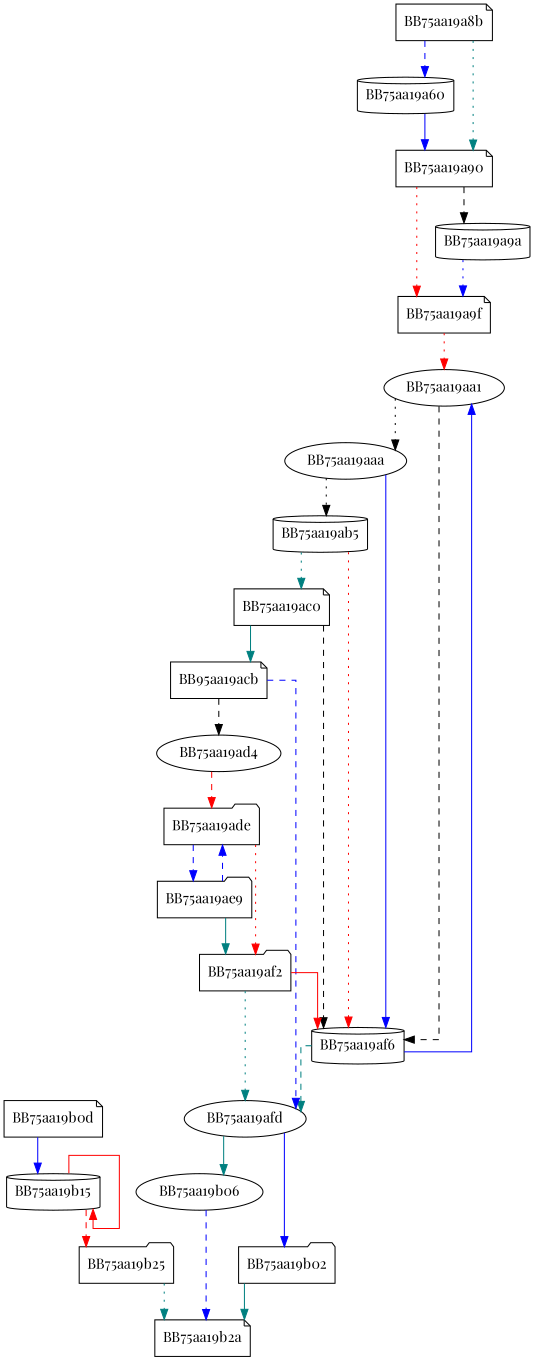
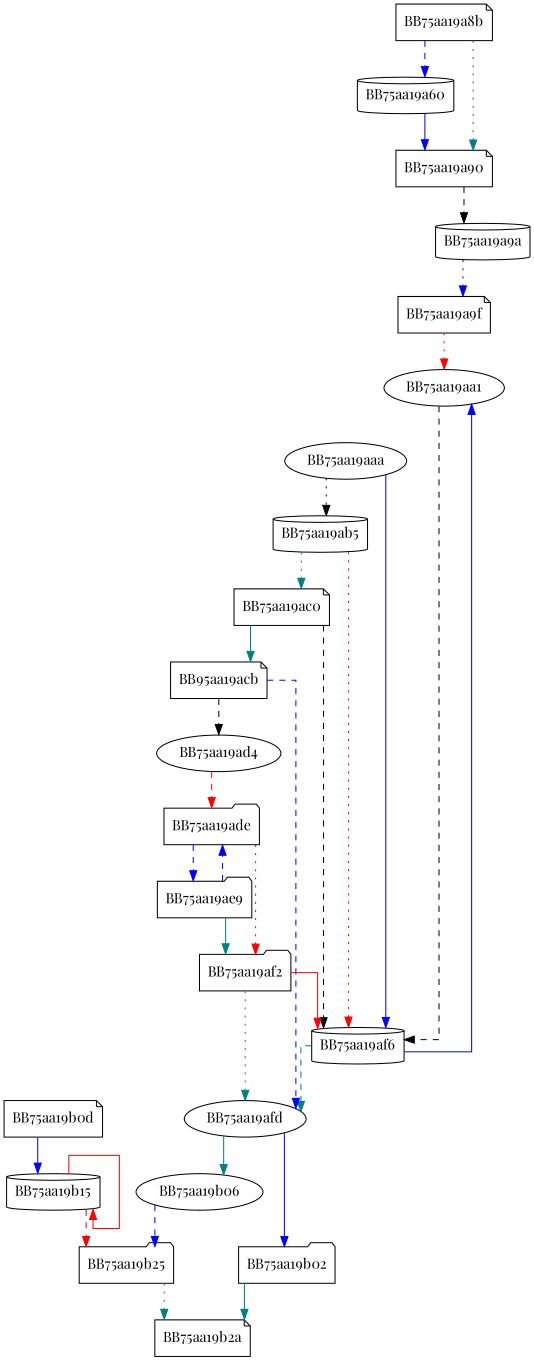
  digraph {
    fontname="Playfair Display"
    splines=ortho
    node [fontname="Playfair Display" shape=note]
    edge [color=blue fontname="Playfair Display" style=dashed]
    BB75aa19a60 [shape=cylinder]
    BB75aa19a90
    BB75aa19a9f
    BB75aa19a9a [shape=cylinder]
    BB75aa19a8b
    BB75aa19aa1 [shape=ellipse]
    BB75aa19af6 [shape=cylinder]
    BB75aa19aaa [shape=ellipse]
    BB75aa19afd [shape=ellipse]
    BB75aa19ab5 [shape=cylinder]
    BB75aa19b06 [shape=ellipse]
    BB75aa19b02 [shape=folder]
    BB75aa19ac0
    n14 [label=BB95aa19acb]
    BB75aa19ad4 [shape=ellipse]
    BB75aa19ade [shape=folder]
    BB75aa19b25 [shape=folder]
    BB75aa19b2a
    BB75aa19af2 [shape=folder]
    BB75aa19ae9 [shape=folder]
    BB75aa19b15 [shape=cylinder]
    BB75aa19b0d
    BB75aa19a60 -> BB75aa19a90 [style=solid]
-   BB75aa19a90 -> BB75aa19a9f [color=red style=dotted]
    BB75aa19a90 -> BB75aa19a9a [color=black]
    BB75aa19a9f -> BB75aa19aa1 [color=red style=dotted]
    BB75aa19a9a -> BB75aa19a9f [style=dotted]
    BB75aa19a8b -> BB75aa19a60
    BB75aa19a8b -> BB75aa19a90 [color=teal style=dotted]
    BB75aa19aa1 -> BB75aa19af6 [color=black]
-   BB75aa19aa1 -> BB75aa19aaa [color=black style=dotted]
    BB75aa19af6 -> BB75aa19aa1 [style=solid]
    BB75aa19af6 -> BB75aa19afd [color=teal]
    BB75aa19aaa -> BB75aa19af6 [style=solid]
    BB75aa19aaa -> BB75aa19ab5 [color=black style=dotted]
    BB75aa19afd -> BB75aa19b06 [color=teal style=solid]
    BB75aa19afd -> BB75aa19b02 [style=solid]
    BB75aa19ab5 -> BB75aa19af6 [color=red style=dotted]
    BB75aa19ab5 -> BB75aa19ac0 [color=teal style=dotted]
-   BB75aa19b06 -> BB75aa19b2a
+   BB75aa19b06 -> BB75aa19b25
    BB75aa19b02 -> BB75aa19b2a [color=teal style=solid]
    BB75aa19ac0 -> BB75aa19af6 [color=black]
    BB75aa19ac0 -> n14 [color=teal style=solid]
    n14 -> BB75aa19afd
    n14 -> BB75aa19ad4 [color=black]
    BB75aa19ad4 -> BB75aa19ade [color=red]
    BB75aa19ade -> BB75aa19af2 [color=red style=dotted]
    BB75aa19ade -> BB75aa19ae9
    BB75aa19b25 -> BB75aa19b2a [color=teal style=dotted]
    BB75aa19af2 -> BB75aa19af6 [color=red style=solid]
    BB75aa19af2 -> BB75aa19afd [color=teal style=dotted]
    BB75aa19ae9 -> BB75aa19ade
    BB75aa19ae9 -> BB75aa19af2 [color=teal style=solid]
    BB75aa19b15 -> BB75aa19b25 [color=red]
    BB75aa19b15 -> BB75aa19b15 [color=red style=solid]
    BB75aa19b0d -> BB75aa19b15 [style=solid]
  }
